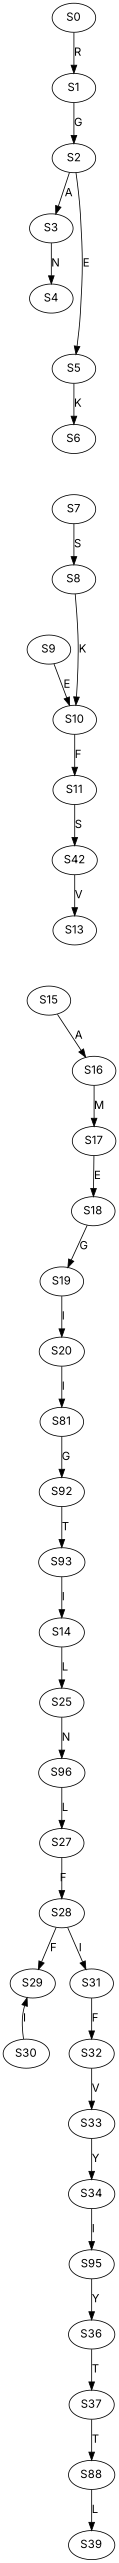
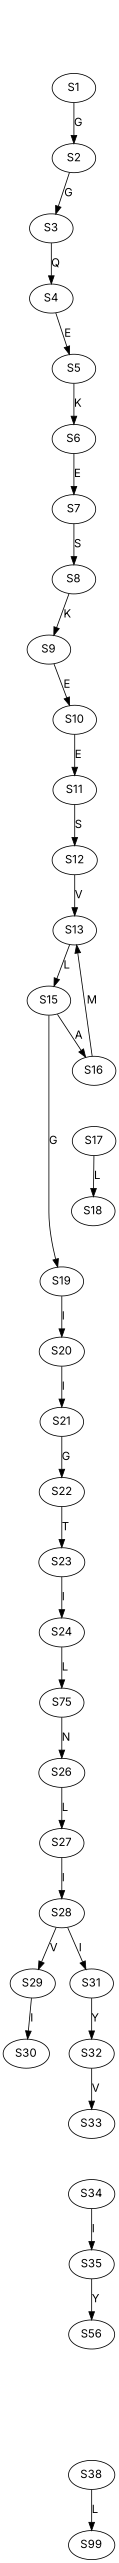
  strict digraph {
    fontname=Inter
    node [fontname=Inter]
    edge [fontname=Inter]
-   S0
    S1
    S2
    S3
    S4
    S5
    S6
    S7
    S8
    S9
    S10
    S11
-   S12 [label=S42]
+   S12
    S13
    S15
    S16
    S17
    S18
    S19
    S20
-   S21 [label=S81]
-   S22 [label=S92]
-   S23 [label=S93]
-   S24 [label=S14]
-   S25
-   S26 [label=S96]
+   S21
+   S22
+   S23
+   S24
+   S25 [label=S75]
+   S26
    S27
    S28
    S29
    S31
    S30
    S32
    S33
    S34
-   S35 [label=S95]
-   S36
-   S37
-   S38 [label=S88]
-   S39
-   S0 -> S1 [label=R]
+   S35
+   S36 [label=S56]
+   S38
+   S39 [label=S99]
    S1 -> S2 [label=G]
-   S2 -> S3 [label=A]
-   S3 -> S4 [label=N]
-   S2 -> S5 [label=E]
+   S2 -> S3 [label=G]
+   S3 -> S4 [label=Q]
+   S4 -> S5 [label=E]
    S5 -> S6 [label=K]
+   S6 -> S7 [label=E]
    S7 -> S8 [label=S]
-   S8 -> S10 [label=K]
+   S8 -> S9 [label=K]
    S9 -> S10 [label=E]
-   S10 -> S11 [label=F]
+   S10 -> S11 [label=E]
    S11 -> S12 [label=S]
    S12 -> S13 [label=V]
+   S13 -> S15 [label=L]
    S15 -> S16 [label=A]
-   S16 -> S17 [label=M]
-   S17 -> S18 [label=E]
-   S18 -> S19 [label=G]
+   S16 -> S13 [label=M]
+   S17 -> S18 [label=L]
+   S15 -> S19 [label=G]
    S19 -> S20 [label=I]
    S20 -> S21 [label=I]
    S21 -> S22 [label=G]
    S22 -> S23 [label=T]
    S23 -> S24 [label=I]
    S24 -> S25 [label=L]
    S25 -> S26 [label=N]
    S26 -> S27 [label=L]
-   S27 -> S28 [label=F]
-   S28 -> S29 [label=F]
+   S27 -> S28 [label=I]
+   S28 -> S29 [label=V]
    S28 -> S31 [label=I]
-   S30 -> S29 [label=I]
-   S31 -> S32 [label=F]
+   S29 -> S30 [label=I]
+   S31 -> S32 [label=Y]
    S32 -> S33 [label=V]
-   S33 -> S34 [label=Y]
    S34 -> S35 [label=I]
    S35 -> S36 [label=Y]
-   S36 -> S37 [label=T]
-   S37 -> S38 [label=T]
    S38 -> S39 [label=L]
  }
